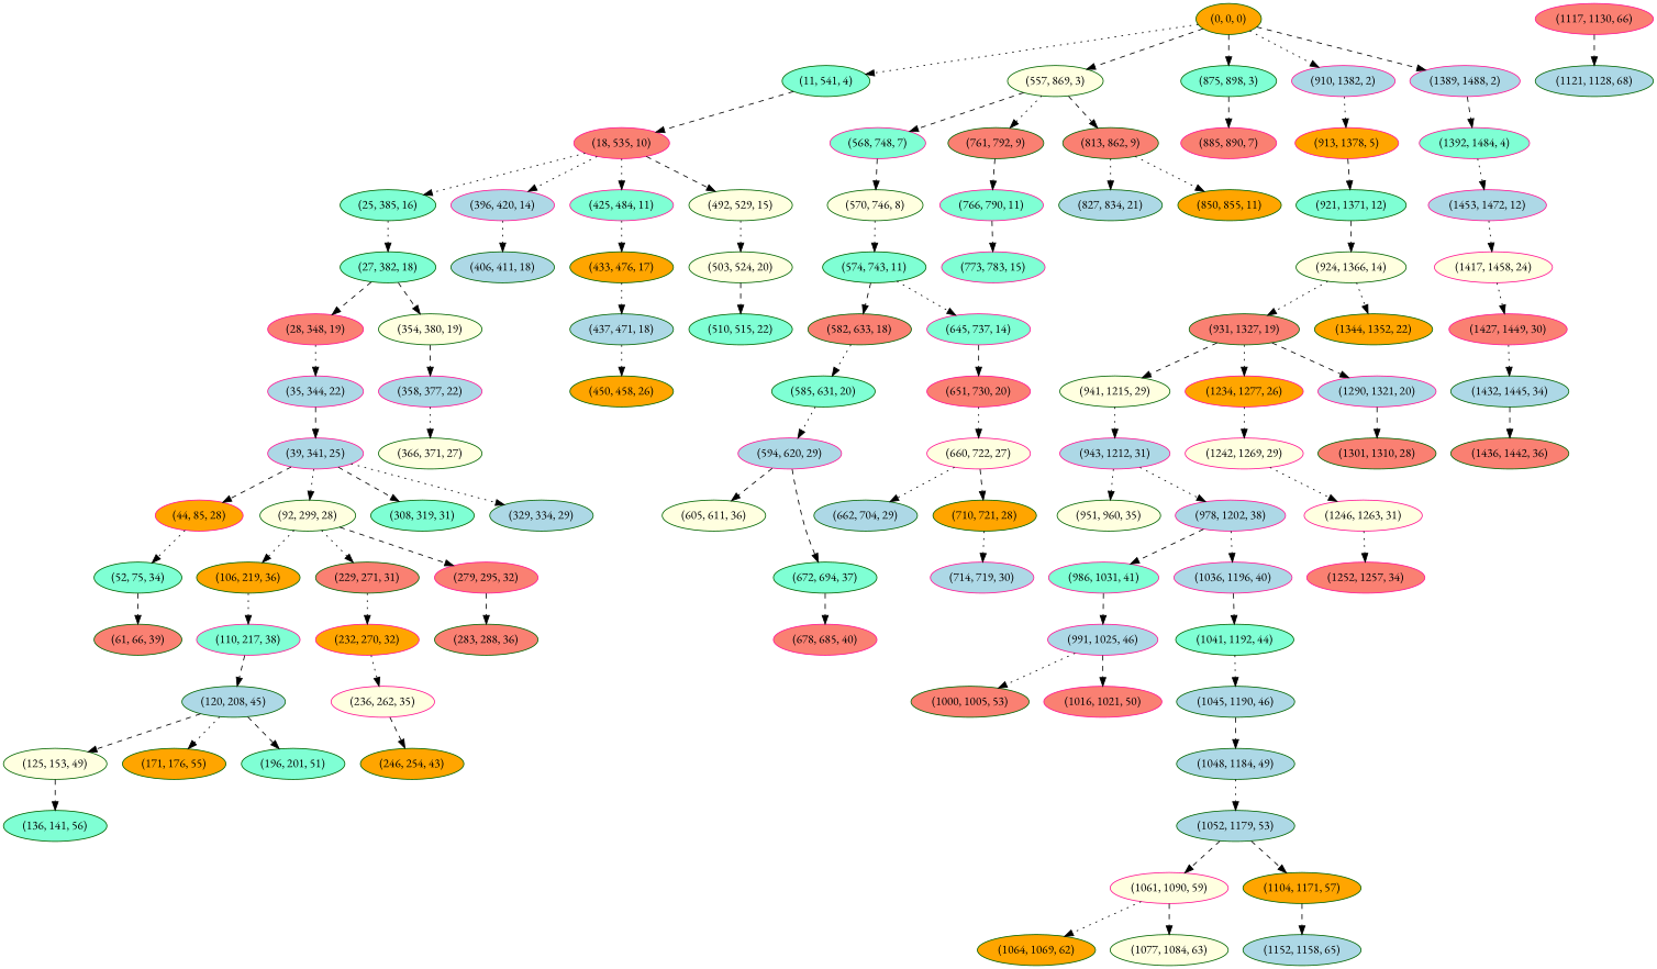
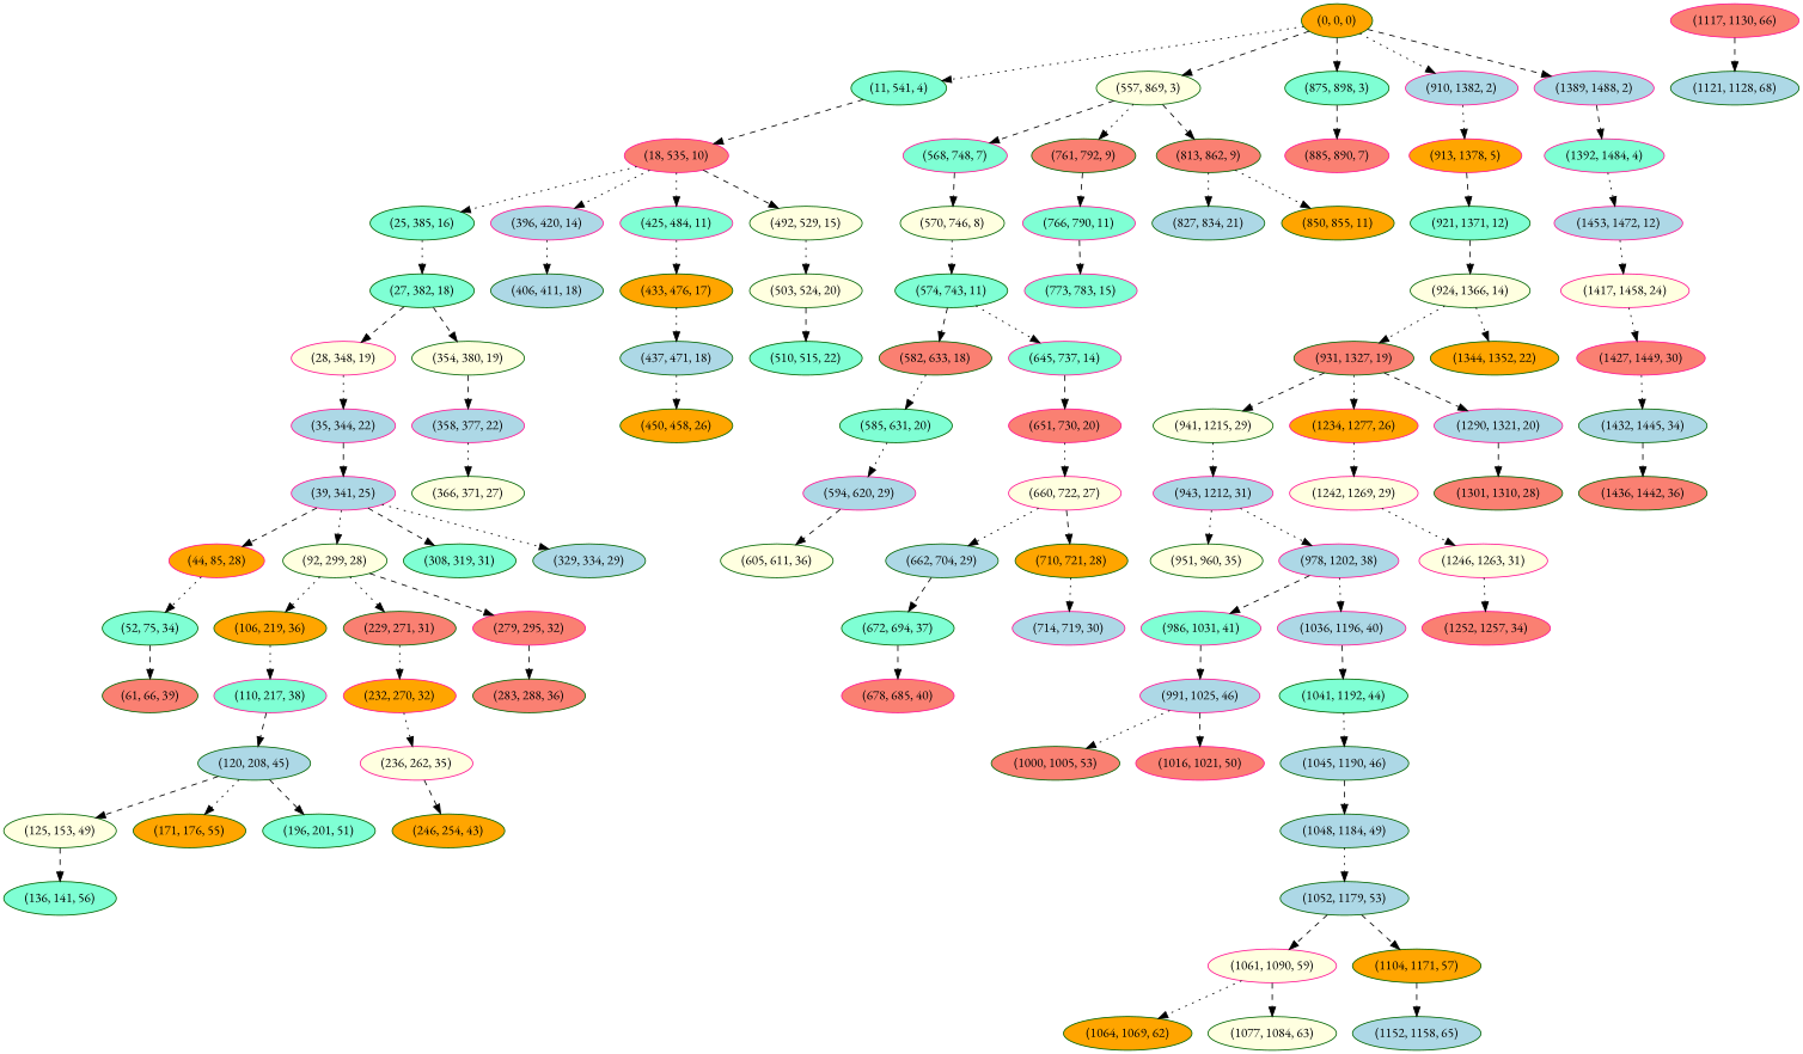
  digraph {
    fontname="EB Garamond"
    node [color=darkgreen fillcolor=lightblue fontname="EB Garamond" style=filled]
    edge [fontname="EB Garamond" style=dotted]
    "(0, 0, 0)" [fillcolor=orange]
    "(11, 541, 4)" [fillcolor=aquamarine]
    "(557, 869, 3)" [fillcolor=lightyellow]
    "(875, 898, 3)" [fillcolor=aquamarine]
    "(910, 1382, 2)" [color=deeppink]
    "(1389, 1488, 2)" [color=deeppink]
    "(18, 535, 10)" [color=deeppink fillcolor=salmon]
    "(568, 748, 7)" [color=deeppink fillcolor=aquamarine]
    "(761, 792, 9)" [fillcolor=salmon]
    "(813, 862, 9)" [fillcolor=salmon]
    "(885, 890, 7)" [color=deeppink fillcolor=salmon]
    "(913, 1378, 5)" [color=deeppink fillcolor=orange]
    "(1392, 1484, 4)" [color=deeppink fillcolor=aquamarine]
    "(25, 385, 16)" [fillcolor=aquamarine]
    "(396, 420, 14)" [color=deeppink]
    "(425, 484, 11)" [color=deeppink fillcolor=aquamarine]
    "(492, 529, 15)" [fillcolor=lightyellow]
    "(27, 382, 18)" [fillcolor=aquamarine]
    "(406, 411, 18)"
    "(433, 476, 17)" [fillcolor=orange]
    "(503, 524, 20)" [fillcolor=lightyellow]
-   "(28, 348, 19)" [color=deeppink fillcolor=salmon]
+   "(28, 348, 19)" [color=deeppink fillcolor=lightyellow]
    "(354, 380, 19)" [fillcolor=lightyellow]
    "(35, 344, 22)" [color=deeppink]
    "(358, 377, 22)" [color=deeppink]
    "(39, 341, 25)" [color=deeppink]
    n27 [color=deeppink fillcolor=orange label="(44, 85, 28)"]
    "(92, 299, 28)" [fillcolor=lightyellow]
    "(308, 319, 31)" [fillcolor=aquamarine]
    "(329, 334, 29)"
    "(52, 75, 34)" [fillcolor=aquamarine]
    "(106, 219, 36)" [fillcolor=orange]
    "(229, 271, 31)" [fillcolor=salmon]
    "(279, 295, 32)" [color=deeppink fillcolor=salmon]
    "(61, 66, 39)" [fillcolor=salmon]
    "(110, 217, 38)" [color=deeppink fillcolor=aquamarine]
    "(232, 270, 32)" [color=deeppink fillcolor=orange]
    "(283, 288, 36)" [fillcolor=salmon]
    "(120, 208, 45)"
    "(125, 153, 49)" [fillcolor=lightyellow]
    "(171, 176, 55)" [fillcolor=orange]
    "(196, 201, 51)" [fillcolor=aquamarine]
    "(136, 141, 56)" [fillcolor=aquamarine]
    "(236, 262, 35)" [color=deeppink fillcolor=lightyellow]
    "(246, 254, 43)" [fillcolor=orange]
    "(366, 371, 27)" [fillcolor=lightyellow]
    "(437, 471, 18)"
    "(450, 458, 26)" [fillcolor=orange]
    "(510, 515, 22)" [fillcolor=aquamarine]
    "(570, 746, 8)" [fillcolor=lightyellow]
    "(766, 790, 11)" [color=deeppink fillcolor=aquamarine]
    "(827, 834, 21)"
    "(850, 855, 11)" [fillcolor=orange]
    "(574, 743, 11)" [fillcolor=aquamarine]
    "(582, 633, 18)" [fillcolor=salmon]
    "(645, 737, 14)" [color=deeppink fillcolor=aquamarine]
    "(585, 631, 20)" [fillcolor=aquamarine]
    "(651, 730, 20)" [color=deeppink fillcolor=salmon]
    "(594, 620, 29)" [color=deeppink]
    "(605, 611, 36)" [fillcolor=lightyellow]
    "(660, 722, 27)" [color=deeppink fillcolor=lightyellow]
    "(662, 704, 29)"
    "(710, 721, 28)" [fillcolor=orange]
    "(672, 694, 37)" [fillcolor=aquamarine]
    "(714, 719, 30)" [color=deeppink]
    "(678, 685, 40)" [color=deeppink fillcolor=salmon]
    "(773, 783, 15)" [color=deeppink fillcolor=aquamarine]
    "(921, 1371, 12)" [fillcolor=aquamarine]
    "(924, 1366, 14)" [fillcolor=lightyellow]
    "(931, 1327, 19)" [fillcolor=salmon]
    "(1344, 1352, 22)" [fillcolor=orange]
    "(941, 1215, 29)" [fillcolor=lightyellow]
    "(1234, 1277, 26)" [color=deeppink fillcolor=orange]
    "(1290, 1321, 20)" [color=deeppink]
    "(943, 1212, 31)" [color=deeppink]
    "(1242, 1269, 29)" [color=deeppink fillcolor=lightyellow]
    "(1301, 1310, 28)" [fillcolor=salmon]
    "(951, 960, 35)" [fillcolor=lightyellow]
    "(978, 1202, 38)" [color=deeppink]
    "(986, 1031, 41)" [color=deeppink fillcolor=aquamarine]
    "(1036, 1196, 40)" [color=deeppink]
    "(991, 1025, 46)" [color=deeppink]
    "(1041, 1192, 44)" [fillcolor=aquamarine]
    "(1000, 1005, 53)" [fillcolor=salmon]
    "(1016, 1021, 50)" [color=deeppink fillcolor=salmon]
    "(1045, 1190, 46)"
    "(1048, 1184, 49)"
    "(1052, 1179, 53)"
    "(1061, 1090, 59)" [color=deeppink fillcolor=lightyellow]
    "(1104, 1171, 57)" [fillcolor=orange]
    "(1064, 1069, 62)" [fillcolor=orange]
    "(1077, 1084, 63)" [fillcolor=lightyellow]
    "(1152, 1158, 65)"
    "(1117, 1130, 66)" [color=deeppink fillcolor=salmon]
    "(1121, 1128, 68)"
    "(1246, 1263, 31)" [color=deeppink fillcolor=lightyellow]
    "(1252, 1257, 34)" [color=deeppink fillcolor=salmon]
    n98 [color=deeppink label="(1453, 1472, 12)"]
    "(1417, 1458, 24)" [color=deeppink fillcolor=lightyellow]
    "(1427, 1449, 30)" [color=deeppink fillcolor=salmon]
    "(1432, 1445, 34)"
    "(1436, 1442, 36)" [fillcolor=salmon]
    "(0, 0, 0)" -> "(11, 541, 4)"
    "(0, 0, 0)" -> "(557, 869, 3)" [style=dashed]
    "(0, 0, 0)" -> "(875, 898, 3)" [style=dashed]
    "(0, 0, 0)" -> "(910, 1382, 2)"
    "(0, 0, 0)" -> "(1389, 1488, 2)" [style=dashed]
    "(11, 541, 4)" -> "(18, 535, 10)" [style=dashed]
    "(557, 869, 3)" -> "(568, 748, 7)" [style=dashed]
    "(557, 869, 3)" -> "(761, 792, 9)"
    "(557, 869, 3)" -> "(813, 862, 9)" [style=dashed]
    "(875, 898, 3)" -> "(885, 890, 7)" [style=dashed]
    "(910, 1382, 2)" -> "(913, 1378, 5)"
    "(1389, 1488, 2)" -> "(1392, 1484, 4)" [style=dashed]
    "(18, 535, 10)" -> "(25, 385, 16)"
    "(18, 535, 10)" -> "(396, 420, 14)"
    "(18, 535, 10)" -> "(425, 484, 11)"
    "(18, 535, 10)" -> "(492, 529, 15)" [style=dashed]
    "(568, 748, 7)" -> "(570, 746, 8)" [style=dashed]
    "(761, 792, 9)" -> "(766, 790, 11)" [style=dashed]
    "(813, 862, 9)" -> "(827, 834, 21)"
    "(813, 862, 9)" -> "(850, 855, 11)"
    "(913, 1378, 5)" -> "(921, 1371, 12)" [style=dashed]
    "(1392, 1484, 4)" -> n98
    "(25, 385, 16)" -> "(27, 382, 18)"
    "(396, 420, 14)" -> "(406, 411, 18)"
    "(425, 484, 11)" -> "(433, 476, 17)"
    "(492, 529, 15)" -> "(503, 524, 20)"
    "(27, 382, 18)" -> "(28, 348, 19)" [style=dashed]
    "(27, 382, 18)" -> "(354, 380, 19)" [style=dashed]
    "(433, 476, 17)" -> "(437, 471, 18)"
    "(503, 524, 20)" -> "(510, 515, 22)" [style=dashed]
    "(28, 348, 19)" -> "(35, 344, 22)"
    "(354, 380, 19)" -> "(358, 377, 22)" [style=dashed]
    "(35, 344, 22)" -> "(39, 341, 25)" [style=dashed]
    "(358, 377, 22)" -> "(366, 371, 27)"
    "(39, 341, 25)" -> n27 [style=dashed]
    "(39, 341, 25)" -> "(92, 299, 28)"
    "(39, 341, 25)" -> "(308, 319, 31)" [style=dashed]
    "(39, 341, 25)" -> "(329, 334, 29)"
    n27 -> "(52, 75, 34)"
    "(92, 299, 28)" -> "(106, 219, 36)"
    "(92, 299, 28)" -> "(229, 271, 31)"
    "(92, 299, 28)" -> "(279, 295, 32)" [style=dashed]
    "(52, 75, 34)" -> "(61, 66, 39)" [style=dashed]
    "(106, 219, 36)" -> "(110, 217, 38)"
    "(229, 271, 31)" -> "(232, 270, 32)"
    "(279, 295, 32)" -> "(283, 288, 36)" [style=dashed]
    "(110, 217, 38)" -> "(120, 208, 45)" [style=dashed]
    "(232, 270, 32)" -> "(236, 262, 35)"
    "(120, 208, 45)" -> "(125, 153, 49)" [style=dashed]
    "(120, 208, 45)" -> "(171, 176, 55)"
    "(120, 208, 45)" -> "(196, 201, 51)" [style=dashed]
    "(125, 153, 49)" -> "(136, 141, 56)" [style=dashed]
    "(236, 262, 35)" -> "(246, 254, 43)" [style=dashed]
    "(437, 471, 18)" -> "(450, 458, 26)"
    "(570, 746, 8)" -> "(574, 743, 11)"
    "(766, 790, 11)" -> "(773, 783, 15)" [style=dashed]
    "(574, 743, 11)" -> "(582, 633, 18)" [style=dashed]
    "(574, 743, 11)" -> "(645, 737, 14)"
    "(582, 633, 18)" -> "(585, 631, 20)"
    "(645, 737, 14)" -> "(651, 730, 20)" [style=dashed]
    "(585, 631, 20)" -> "(594, 620, 29)"
    "(651, 730, 20)" -> "(660, 722, 27)"
    "(594, 620, 29)" -> "(605, 611, 36)" [style=dashed]
    "(660, 722, 27)" -> "(662, 704, 29)"
    "(660, 722, 27)" -> "(710, 721, 28)" [style=dashed]
-   "(594, 620, 29)" -> "(672, 694, 37)" [style=dashed]
+   "(662, 704, 29)" -> "(672, 694, 37)" [style=dashed]
    "(710, 721, 28)" -> "(714, 719, 30)"
    "(672, 694, 37)" -> "(678, 685, 40)" [style=dashed]
    "(921, 1371, 12)" -> "(924, 1366, 14)" [style=dashed]
    "(924, 1366, 14)" -> "(931, 1327, 19)"
    "(924, 1366, 14)" -> "(1344, 1352, 22)"
    "(931, 1327, 19)" -> "(941, 1215, 29)" [style=dashed]
    "(931, 1327, 19)" -> "(1234, 1277, 26)"
    "(931, 1327, 19)" -> "(1290, 1321, 20)" [style=dashed]
    "(941, 1215, 29)" -> "(943, 1212, 31)"
    "(1234, 1277, 26)" -> "(1242, 1269, 29)"
    "(1290, 1321, 20)" -> "(1301, 1310, 28)" [style=dashed]
    "(943, 1212, 31)" -> "(951, 960, 35)"
    "(943, 1212, 31)" -> "(978, 1202, 38)"
    "(1242, 1269, 29)" -> "(1246, 1263, 31)"
    "(978, 1202, 38)" -> "(986, 1031, 41)" [style=dashed]
    "(978, 1202, 38)" -> "(1036, 1196, 40)"
    "(986, 1031, 41)" -> "(991, 1025, 46)" [style=dashed]
    "(1036, 1196, 40)" -> "(1041, 1192, 44)" [style=dashed]
    "(991, 1025, 46)" -> "(1000, 1005, 53)"
    "(991, 1025, 46)" -> "(1016, 1021, 50)" [style=dashed]
    "(1041, 1192, 44)" -> "(1045, 1190, 46)"
    "(1045, 1190, 46)" -> "(1048, 1184, 49)" [style=dashed]
    "(1048, 1184, 49)" -> "(1052, 1179, 53)"
    "(1052, 1179, 53)" -> "(1061, 1090, 59)" [style=dashed]
    "(1052, 1179, 53)" -> "(1104, 1171, 57)" [style=dashed]
    "(1061, 1090, 59)" -> "(1064, 1069, 62)"
    "(1061, 1090, 59)" -> "(1077, 1084, 63)" [style=dashed]
    "(1104, 1171, 57)" -> "(1152, 1158, 65)" [style=dashed]
    "(1117, 1130, 66)" -> "(1121, 1128, 68)" [style=dashed]
    "(1246, 1263, 31)" -> "(1252, 1257, 34)"
    n98 -> "(1417, 1458, 24)"
    "(1417, 1458, 24)" -> "(1427, 1449, 30)"
    "(1427, 1449, 30)" -> "(1432, 1445, 34)"
    "(1432, 1445, 34)" -> "(1436, 1442, 36)" [style=dashed]
  }
